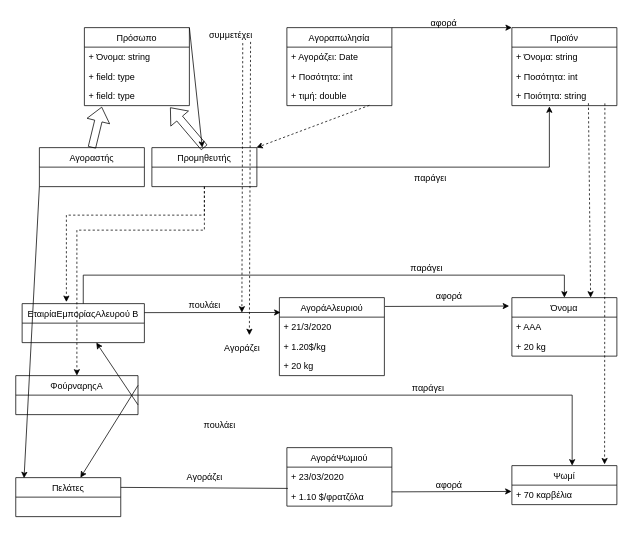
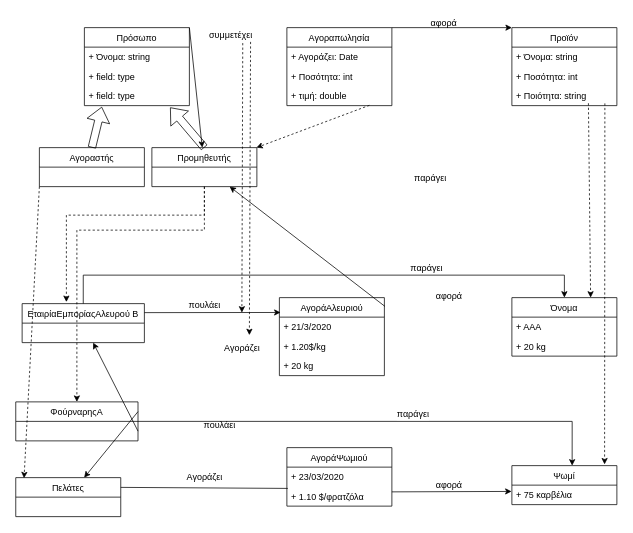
  <mxCell id="0" />
  <mxCell id="1" parent="0" />
  <mxCell id="2" style="swimlane;fontStyle=0;childLayout=stackLayout;horizontal=1;startSize=26;fillColor=none;horizontalStack=0;resizeParent=1;resizeParentMax=0;resizeLast=0;collapsible=1;marginBottom=0;" value="Πρόσωπο" parent="1" vertex="1"><mxGeometry width="140" as="geometry" height="104" x="112" y="36" /></mxCell>
  <mxCell id="3" style="text;strokeColor=none;fillColor=none;align=left;verticalAlign=top;spacingLeft=4;spacingRight=4;overflow=hidden;rotatable=0;points=[[0,0.5],[1,0.5]];portConstraint=eastwest;" value="+ Όνομα: string" parent="2" vertex="1"><mxGeometry width="140" as="geometry" height="26" y="26" /></mxCell>
  <mxCell id="4" style="text;strokeColor=none;fillColor=none;align=left;verticalAlign=top;spacingLeft=4;spacingRight=4;overflow=hidden;rotatable=0;points=[[0,0.5],[1,0.5]];portConstraint=eastwest;" value="+ field: type" parent="2" vertex="1"><mxGeometry width="140" as="geometry" height="26" y="52" /></mxCell>
  <mxCell id="5" style="text;strokeColor=none;fillColor=none;align=left;verticalAlign=top;spacingLeft=4;spacingRight=4;overflow=hidden;rotatable=0;points=[[0,0.5],[1,0.5]];portConstraint=eastwest;" value="+ field: type" parent="2" vertex="1"><mxGeometry width="140" as="geometry" height="26" y="78" /></mxCell>
  <mxCell id="6" style="shape=flexArrow;endArrow=classic;html=1;entryX=0.817;entryY=1.092;entryDx=0;entryDy=0;entryPerimeter=0;exitX=0.5;exitY=0;exitDx=0;exitDy=0;" target="5" value="" parent="1" source="11" edge="1"><mxGeometry width="50" as="geometry" height="50" relative="1"><mxPoint as="sourcePoint" x="402" y="316" /><mxPoint as="targetPoint" x="452" y="266" /></mxGeometry></mxCell>
  <mxCell id="7" style="shape=flexArrow;endArrow=classic;html=1;exitX=0.5;exitY=0;exitDx=0;exitDy=0;entryX=0.166;entryY=1.062;entryDx=0;entryDy=0;entryPerimeter=0;" target="5" value="" parent="1" source="12" edge="1"><mxGeometry width="50" as="geometry" height="50" relative="1"><mxPoint as="sourcePoint" x="302" y="206" /><mxPoint as="targetPoint" x="182" y="136" /></mxGeometry></mxCell>
- <mxCell id="8" style="edgeStyle=orthogonalEdgeStyle;rounded=0;orthogonalLoop=1;jettySize=auto;html=1;exitX=1;exitY=0.5;exitDx=0;exitDy=0;entryX=0.357;entryY=1.038;entryDx=0;entryDy=0;entryPerimeter=0;" target="20" parent="1" source="11" edge="1"><mxGeometry as="geometry" relative="1" /></mxCell>
  <mxCell id="9" style="edgeStyle=orthogonalEdgeStyle;rounded=0;orthogonalLoop=1;jettySize=auto;html=1;exitX=0.5;exitY=1;exitDx=0;exitDy=0;entryX=0.362;entryY=-0.042;entryDx=0;entryDy=0;entryPerimeter=0;dashed=1;" target="26" parent="1" source="11" edge="1"><mxGeometry as="geometry" relative="1"><Array as="points"><mxPoint x="272" y="286" /><mxPoint x="88" y="286" /></Array></mxGeometry></mxCell>
  <mxCell id="10" style="edgeStyle=orthogonalEdgeStyle;rounded=0;orthogonalLoop=1;jettySize=auto;html=1;exitX=0.5;exitY=1;exitDx=0;exitDy=0;entryX=0.5;entryY=0;entryDx=0;entryDy=0;dashed=1;" target="40" parent="1" source="11" edge="1"><mxGeometry as="geometry" relative="1"><Array as="points"><mxPoint x="272" y="306" /><mxPoint x="102" y="306" /></Array></mxGeometry></mxCell>
  <mxCell id="11" style="swimlane;fontStyle=0;childLayout=stackLayout;horizontal=1;startSize=26;fillColor=none;horizontalStack=0;resizeParent=1;resizeParentMax=0;resizeLast=0;collapsible=1;marginBottom=0;" value="Προμηθευτής" parent="1" vertex="1"><mxGeometry width="140" as="geometry" height="52" x="202" y="196" /></mxCell>
  <mxCell id="12" style="swimlane;fontStyle=0;childLayout=stackLayout;horizontal=1;startSize=26;fillColor=none;horizontalStack=0;resizeParent=1;resizeParentMax=0;resizeLast=0;collapsible=1;marginBottom=0;" value="Αγοραστής" parent="1" vertex="1"><mxGeometry x="52" y="196" width="140" as="geometry" height="52" /></mxCell>
  <mxCell id="13" style="swimlane;fontStyle=0;childLayout=stackLayout;horizontal=1;startSize=26;fillColor=none;horizontalStack=0;resizeParent=1;resizeParentMax=0;resizeLast=0;collapsible=1;marginBottom=0;" value="Αγοραπωλησία" parent="1" vertex="1"><mxGeometry width="140" as="geometry" height="104" x="382" y="36" /></mxCell>
  <mxCell id="14" style="text;strokeColor=none;fillColor=none;align=left;verticalAlign=top;spacingLeft=4;spacingRight=4;overflow=hidden;rotatable=0;points=[[0,0.5],[1,0.5]];portConstraint=eastwest;" value="+ Αγοράζει: Date" parent="13" vertex="1"><mxGeometry width="140" as="geometry" height="26" y="26" /></mxCell>
  <mxCell id="15" style="text;strokeColor=none;fillColor=none;align=left;verticalAlign=top;spacingLeft=4;spacingRight=4;overflow=hidden;rotatable=0;points=[[0,0.5],[1,0.5]];portConstraint=eastwest;" value="+ Ποσότητα: int" parent="13" vertex="1"><mxGeometry width="140" as="geometry" height="26" y="52" /></mxCell>
  <mxCell id="16" style="text;strokeColor=none;fillColor=none;align=left;verticalAlign=top;spacingLeft=4;spacingRight=4;overflow=hidden;rotatable=0;points=[[0,0.5],[1,0.5]];portConstraint=eastwest;" value="+ τιμή: double" parent="13" vertex="1"><mxGeometry width="140" as="geometry" height="26" y="78" /></mxCell>
  <mxCell id="17" style="swimlane;fontStyle=0;childLayout=stackLayout;horizontal=1;startSize=26;fillColor=none;horizontalStack=0;resizeParent=1;resizeParentMax=0;resizeLast=0;collapsible=1;marginBottom=0;" value="Προϊόν" parent="1" vertex="1"><mxGeometry width="140" as="geometry" height="104" x="682" y="36" /></mxCell>
  <mxCell id="18" style="text;strokeColor=none;fillColor=none;align=left;verticalAlign=top;spacingLeft=4;spacingRight=4;overflow=hidden;rotatable=0;points=[[0,0.5],[1,0.5]];portConstraint=eastwest;" value="+ Όνομα: string" parent="17" vertex="1"><mxGeometry width="140" as="geometry" height="26" y="26" /></mxCell>
  <mxCell id="19" style="text;strokeColor=none;fillColor=none;align=left;verticalAlign=top;spacingLeft=4;spacingRight=4;overflow=hidden;rotatable=0;points=[[0,0.5],[1,0.5]];portConstraint=eastwest;" value="+ Ποσότητα: int" parent="17" vertex="1"><mxGeometry width="140" as="geometry" height="26" y="52" /></mxCell>
  <mxCell id="20" style="text;strokeColor=none;fillColor=none;align=left;verticalAlign=top;spacingLeft=4;spacingRight=4;overflow=hidden;rotatable=0;points=[[0,0.5],[1,0.5]];portConstraint=eastwest;" value="+ Ποιότητα: string" parent="17" vertex="1"><mxGeometry width="140" as="geometry" height="26" y="78" /></mxCell>
  <mxCell id="21" style="endArrow=classic;html=1;exitX=1;exitY=0;exitDx=0;exitDy=0;entryX=0;entryY=0;entryDx=0;entryDy=0;" target="17" value="" parent="1" source="13" edge="1"><mxGeometry width="50" as="geometry" height="50" relative="1"><mxPoint as="sourcePoint" x="402" y="316" /><mxPoint as="targetPoint" x="452" y="266" /></mxGeometry></mxCell>
  <mxCell id="22" style="text;html=1;align=center;verticalAlign=middle;resizable=0;points=[];autosize=1;" value="αφορά" parent="1" vertex="1"><mxGeometry width="50" as="geometry" height="20" x="566" y="20" /></mxCell>
  <mxCell id="23" style="endArrow=classic;html=1;exitX=1;exitY=0;exitDx=0;exitDy=0;" target="11" value="" parent="1" source="2" edge="1"><mxGeometry width="50" as="geometry" height="50" relative="1"><mxPoint as="sourcePoint" x="402" y="316" /><mxPoint as="targetPoint" x="452" y="266" /></mxGeometry></mxCell>
  <mxCell id="24" style="text;html=1;align=center;verticalAlign=middle;resizable=0;points=[];autosize=1;" value="συμμετέχει" parent="1" vertex="1"><mxGeometry x="272" y="36" width="70" as="geometry" height="20" /></mxCell>
  <mxCell id="25" style="edgeStyle=orthogonalEdgeStyle;rounded=0;orthogonalLoop=1;jettySize=auto;html=1;exitX=0.5;exitY=0;exitDx=0;exitDy=0;entryX=0.5;entryY=0;entryDx=0;entryDy=0;" target="31" parent="1" source="26" edge="1"><mxGeometry as="geometry" relative="1"><Array as="points"><mxPoint x="111" y="366" /><mxPoint x="752" y="366" /></Array></mxGeometry></mxCell>
  <mxCell id="26" style="swimlane;fontStyle=0;childLayout=stackLayout;horizontal=1;startSize=26;fillColor=none;horizontalStack=0;resizeParent=1;resizeParentMax=0;resizeLast=0;collapsible=1;marginBottom=0;" value="ΕταιρίαΕμπορίαςΑλευρού Β" parent="1" vertex="1"><mxGeometry width="163" as="geometry" height="52" x="29" y="404" /></mxCell>
  <mxCell id="27" style="swimlane;fontStyle=0;childLayout=stackLayout;horizontal=1;startSize=26;fillColor=none;horizontalStack=0;resizeParent=1;resizeParentMax=0;resizeLast=0;collapsible=1;marginBottom=0;" value="ΑγοράΑλευριού" parent="1" vertex="1"><mxGeometry width="140" as="geometry" height="104" x="372" y="396" /></mxCell>
  <mxCell id="28" style="text;strokeColor=none;fillColor=none;align=left;verticalAlign=top;spacingLeft=4;spacingRight=4;overflow=hidden;rotatable=0;points=[[0,0.5],[1,0.5]];portConstraint=eastwest;" value="+ 21/3/2020" parent="27" vertex="1"><mxGeometry width="140" as="geometry" height="26" y="26" /></mxCell>
  <mxCell id="29" style="text;strokeColor=none;fillColor=none;align=left;verticalAlign=top;spacingLeft=4;spacingRight=4;overflow=hidden;rotatable=0;points=[[0,0.5],[1,0.5]];portConstraint=eastwest;" value="+ 1.20$/kg" parent="27" vertex="1"><mxGeometry width="140" as="geometry" height="26" y="52" /></mxCell>
  <mxCell id="30" style="text;strokeColor=none;fillColor=none;align=left;verticalAlign=top;spacingLeft=4;spacingRight=4;overflow=hidden;rotatable=0;points=[[0,0.5],[1,0.5]];portConstraint=eastwest;" value="+ 20 kg" parent="27" vertex="1"><mxGeometry width="140" as="geometry" height="26" y="78" /></mxCell>
  <mxCell id="31" style="swimlane;fontStyle=0;childLayout=stackLayout;horizontal=1;startSize=26;fillColor=none;horizontalStack=0;resizeParent=1;resizeParentMax=0;resizeLast=0;collapsible=1;marginBottom=0;" value="Όνομα" parent="1" vertex="1"><mxGeometry width="140" as="geometry" height="78" x="682" y="396" /></mxCell>
  <mxCell id="32" style="text;strokeColor=none;fillColor=none;align=left;verticalAlign=top;spacingLeft=4;spacingRight=4;overflow=hidden;rotatable=0;points=[[0,0.5],[1,0.5]];portConstraint=eastwest;" value="+ AAA" parent="31" vertex="1"><mxGeometry width="140" as="geometry" height="26" y="26" /></mxCell>
  <mxCell id="33" style="text;strokeColor=none;fillColor=none;align=left;verticalAlign=top;spacingLeft=4;spacingRight=4;overflow=hidden;rotatable=0;points=[[0,0.5],[1,0.5]];portConstraint=eastwest;" value="+ 20 kg" parent="31" vertex="1"><mxGeometry width="140" as="geometry" height="26" y="52" /></mxCell>
  <mxCell id="34" style="endArrow=classic;html=1;dashed=1;exitX=0.729;exitY=0.877;exitDx=0;exitDy=0;exitPerimeter=0;entryX=0.75;entryY=0;entryDx=0;entryDy=0;" target="31" value="" parent="1" source="20" edge="1"><mxGeometry width="50" as="geometry" height="50" relative="1"><mxPoint as="sourcePoint" x="463.54" y="147.4" /><mxPoint as="targetPoint" x="465.16" y="404.96" /></mxGeometry></mxCell>
  <mxCell id="35" style="endArrow=classic;html=1;entryX=0.011;entryY=-0.238;entryDx=0;entryDy=0;entryPerimeter=0;" target="28" value="" parent="1" edge="1"><mxGeometry width="50" as="geometry" height="50" relative="1"><mxPoint as="sourcePoint" x="192" y="416" /><mxPoint as="targetPoint" x="392" y="46" /></mxGeometry></mxCell>
  <mxCell id="36" style="text;html=1;align=center;verticalAlign=middle;resizable=0;points=[];autosize=1;" value="Αγοράζει" parent="1" vertex="1"><mxGeometry width="60" as="geometry" height="20" x="292" y="454" /></mxCell>
- <mxCell id="37" style="endArrow=classic;html=1;entryX=-0.026;entryY=0.144;entryDx=0;entryDy=0;entryPerimeter=0;exitX=1.006;exitY=0.113;exitDx=0;exitDy=0;exitPerimeter=0;" target="31" value="" parent="1" source="27" edge="1"><mxGeometry width="50" as="geometry" height="50" relative="1"><mxPoint as="sourcePoint" x="512" y="406" /><mxPoint as="targetPoint" x="383.54" y="425.812" /></mxGeometry></mxCell>
+ <mxCell id="37" style="endArrow=classic;html=1;exitX=1.006;exitY=0.113;exitDx=0;exitDy=0;exitPerimeter=0;" target="11" value="" parent="1" source="27" edge="1"><mxGeometry width="50" as="geometry" height="50" relative="1"><mxPoint as="sourcePoint" x="512" y="406" /><mxPoint as="targetPoint" x="383.54" y="425.812" /></mxGeometry></mxCell>
  <mxCell id="38" style="edgeStyle=orthogonalEdgeStyle;rounded=0;orthogonalLoop=1;jettySize=auto;html=1;exitX=1;exitY=0.5;exitDx=0;exitDy=0;entryX=0.574;entryY=0;entryDx=0;entryDy=0;entryPerimeter=0;" target="60" parent="1" source="40" edge="1"><mxGeometry as="geometry" relative="1" /></mxCell>
  <mxCell id="39" style="text;html=1;align=center;verticalAlign=middle;resizable=0;points=[];labelBackgroundColor=#ffffff;" value="παράγει" parent="38" vertex="1" connectable="0"><mxGeometry as="geometry" x="0.143" y="10" relative="1"><mxPoint as="offset" x="1" /></mxGeometry></mxCell>
- <mxCell id="40" style="swimlane;fontStyle=0;childLayout=stackLayout;horizontal=1;startSize=26;fillColor=none;horizontalStack=0;resizeParent=1;resizeParentMax=0;resizeLast=0;collapsible=1;marginBottom=0;" value="ΦούρναρηςΑ" parent="1" vertex="1"><mxGeometry width="163" as="geometry" height="52" x="20.5" y="500" /></mxCell>
+ <mxCell id="40" style="swimlane;fontStyle=0;childLayout=stackLayout;horizontal=1;startSize=26;fillColor=none;horizontalStack=0;resizeParent=1;resizeParentMax=0;resizeLast=0;collapsible=1;marginBottom=0;" value="ΦούρναρηςΑ" parent="1" vertex="1"><mxGeometry x="20.5" y="535" width="163" as="geometry" height="52" /></mxCell>
  <mxCell id="41" style="endArrow=classic;html=1;exitX=1;exitY=0.25;exitDx=0;exitDy=0;" target="62" value="" parent="1" source="40" edge="1"><mxGeometry width="50" as="geometry" height="50" relative="1"><mxPoint as="sourcePoint" x="182" y="426" /><mxPoint as="targetPoint" x="372" y="436" /></mxGeometry></mxCell>
  <mxCell id="42" style="text;html=1;align=center;verticalAlign=middle;resizable=0;points=[];autosize=1;" value="πουλάει" parent="1" vertex="1"><mxGeometry width="60" as="geometry" height="20" x="262" y="556" /></mxCell>
  <mxCell id="43" style="endArrow=classic;html=1;dashed=1;entryX=0.883;entryY=-0.031;entryDx=0;entryDy=0;entryPerimeter=0;" target="60" value="" parent="1" edge="1"><mxGeometry width="50" as="geometry" height="50" relative="1"><mxPoint as="sourcePoint" x="806" y="137" /><mxPoint as="targetPoint" x="762" y="406" /></mxGeometry></mxCell>
- <mxCell id="44" style="endArrow=classic;html=1;dashed=0;entryX=0.079;entryY=0.015;entryDx=0;entryDy=0;entryPerimeter=0;exitX=0;exitY=1;exitDx=0;exitDy=0;" target="62" value="" parent="1" source="12" edge="1"><mxGeometry width="50" as="geometry" height="50" relative="1"><mxPoint as="sourcePoint" x="40" y="256" /><mxPoint as="targetPoint" x="119.039" y="424" /></mxGeometry></mxCell>
+ <mxCell id="44" style="endArrow=classic;html=1;dashed=1;entryX=0.079;entryY=0.015;entryDx=0;entryDy=0;entryPerimeter=0;exitX=0;exitY=1;exitDx=0;exitDy=0;" target="62" value="" parent="1" source="12" edge="1"><mxGeometry width="50" as="geometry" height="50" relative="1"><mxPoint as="sourcePoint" x="40" y="256" /><mxPoint as="targetPoint" x="119.039" y="424" /></mxGeometry></mxCell>
  <mxCell id="45" style="endArrow=none;html=1;entryX=0.009;entryY=0.092;entryDx=0;entryDy=0;exitX=1;exitY=0.25;exitDx=0;exitDy=0;entryPerimeter=0;" target="54" value="" parent="1" source="62" edge="1"><mxGeometry width="50" as="geometry" height="50" relative="1"><mxPoint as="sourcePoint" x="182" y="426" /><mxPoint as="targetPoint" x="383.54" y="425.812" /></mxGeometry></mxCell>
  <mxCell id="46" style="text;html=1;align=center;verticalAlign=middle;resizable=0;points=[];autosize=1;" value="Αγοράζει" parent="1" vertex="1"><mxGeometry width="60" as="geometry" height="20" x="242" y="626" /></mxCell>
  <mxCell id="47" style="text;html=1;align=center;verticalAlign=middle;resizable=0;points=[];autosize=1;" value="αφορά" parent="1" vertex="1"><mxGeometry width="50" as="geometry" height="20" x="573" y="384" /></mxCell>
  <mxCell id="48" style="endArrow=classic;html=1;entryX=-0.003;entryY=0.246;entryDx=0;entryDy=0;exitX=1;exitY=1.269;exitDx=0;exitDy=0;exitPerimeter=0;entryPerimeter=0;" value="" parent="1" source="53" edge="1"><mxGeometry width="50" as="geometry" height="50" relative="1"><mxPoint as="sourcePoint" x="522.84" y="417.752" /><mxPoint as="targetPoint" x="681.58" y="654.396" /></mxGeometry></mxCell>
  <mxCell id="49" style="text;html=1;align=center;verticalAlign=middle;resizable=0;points=[];autosize=1;" value="αφορά" parent="1" vertex="1"><mxGeometry width="50" as="geometry" height="20" x="573" y="636" /></mxCell>
  <mxCell id="50" style="text;html=1;align=center;verticalAlign=middle;resizable=0;points=[];autosize=1;" value="πουλάει" parent="1" vertex="1"><mxGeometry width="60" as="geometry" height="20" x="242" y="396" /></mxCell>
  <mxCell id="51" style="text;html=1;align=center;verticalAlign=middle;resizable=0;points=[];autosize=1;" value="παράγει" parent="1" vertex="1"><mxGeometry width="60" as="geometry" height="20" x="543" y="227" /></mxCell>
  <mxCell id="52" style="swimlane;fontStyle=0;childLayout=stackLayout;horizontal=1;startSize=26;fillColor=none;horizontalStack=0;resizeParent=1;resizeParentMax=0;resizeLast=0;collapsible=1;marginBottom=0;" value="ΑγοράΨωμιού" parent="1" vertex="1"><mxGeometry width="140" as="geometry" height="78" x="382" y="596" /></mxCell>
  <mxCell id="53" style="text;strokeColor=none;fillColor=none;align=left;verticalAlign=top;spacingLeft=4;spacingRight=4;overflow=hidden;rotatable=0;points=[[0,0.5],[1,0.5]];portConstraint=eastwest;" value="+ 23/03/2020" parent="52" vertex="1"><mxGeometry width="140" as="geometry" height="26" y="26" /></mxCell>
  <mxCell id="54" style="text;strokeColor=none;fillColor=none;align=left;verticalAlign=top;spacingLeft=4;spacingRight=4;overflow=hidden;rotatable=0;points=[[0,0.5],[1,0.5]];portConstraint=eastwest;" value="+ 1.10 $/φρατζόλα" parent="52" vertex="1"><mxGeometry width="140" as="geometry" height="26" y="52" /></mxCell>
  <mxCell id="55" style="text;html=1;align=center;verticalAlign=middle;resizable=0;points=[];labelBackgroundColor=#ffffff;" value="παράγει" parent="1" vertex="1" connectable="0"><mxGeometry as="geometry" x="566" y="356"><mxPoint as="offset" x="1" /></mxGeometry></mxCell>
  <mxCell id="56" style="endArrow=classic;html=1;exitX=1;exitY=0.75;exitDx=0;exitDy=0;" target="26" value="" parent="1" source="40" edge="1"><mxGeometry width="50" as="geometry" height="50" relative="1"><mxPoint as="sourcePoint" x="193.5" y="523" /><mxPoint as="targetPoint" x="380.46" y="433.196" /></mxGeometry></mxCell>
  <mxCell id="57" style="endArrow=classic;html=1;dashed=1;exitX=0.786;exitY=0.985;exitDx=0;exitDy=0;exitPerimeter=0;" target="11" value="" parent="1" source="16" edge="1"><mxGeometry width="50" as="geometry" height="50" relative="1"><mxPoint as="sourcePoint" x="463.54" y="147.4" /><mxPoint as="targetPoint" x="492" y="586" /></mxGeometry></mxCell>
  <mxCell id="58" style="endArrow=classic;html=1;dashed=1;exitX=0.731;exitY=1.03;exitDx=0;exitDy=0;exitPerimeter=0;" value="" parent="1" source="24" edge="1"><mxGeometry width="50" as="geometry" height="50" relative="1"><mxPoint as="sourcePoint" x="463.54" y="147.4" /><mxPoint as="targetPoint" x="322" y="416" /></mxGeometry></mxCell>
  <mxCell id="59" style="endArrow=classic;html=1;dashed=1;exitX=0.88;exitY=0.95;exitDx=0;exitDy=0;exitPerimeter=0;" value="" parent="1" source="24" edge="1"><mxGeometry width="50" as="geometry" height="50" relative="1"><mxPoint as="sourcePoint" x="333.17" y="46.6" /><mxPoint as="targetPoint" x="332" y="446" /></mxGeometry></mxCell>
  <mxCell id="60" style="swimlane;fontStyle=0;childLayout=stackLayout;horizontal=1;startSize=26;fillColor=none;horizontalStack=0;resizeParent=1;resizeParentMax=0;resizeLast=0;collapsible=1;marginBottom=0;" value="Ψωμί" parent="1" vertex="1"><mxGeometry width="140" as="geometry" height="52" x="682" y="620" /></mxCell>
- <mxCell id="61" style="text;strokeColor=none;fillColor=none;align=left;verticalAlign=top;spacingLeft=4;spacingRight=4;overflow=hidden;rotatable=0;points=[[0,0.5],[1,0.5]];portConstraint=eastwest;" value="+ 70 καρβέλια" parent="60" vertex="1"><mxGeometry width="140" as="geometry" height="26" y="26" /></mxCell>
+ <mxCell id="61" style="text;strokeColor=none;fillColor=none;align=left;verticalAlign=top;spacingLeft=4;spacingRight=4;overflow=hidden;rotatable=0;points=[[0,0.5],[1,0.5]];portConstraint=eastwest;" value="+ 75 καρβέλια" parent="60" vertex="1"><mxGeometry width="140" as="geometry" height="26" y="26" /></mxCell>
  <mxCell id="62" style="swimlane;fontStyle=0;childLayout=stackLayout;horizontal=1;startSize=26;fillColor=none;horizontalStack=0;resizeParent=1;resizeParentMax=0;resizeLast=0;collapsible=1;marginBottom=0;" value="Πελάτες" parent="1" vertex="1"><mxGeometry width="140" as="geometry" height="52" x="20.5" y="636" /></mxCell>
